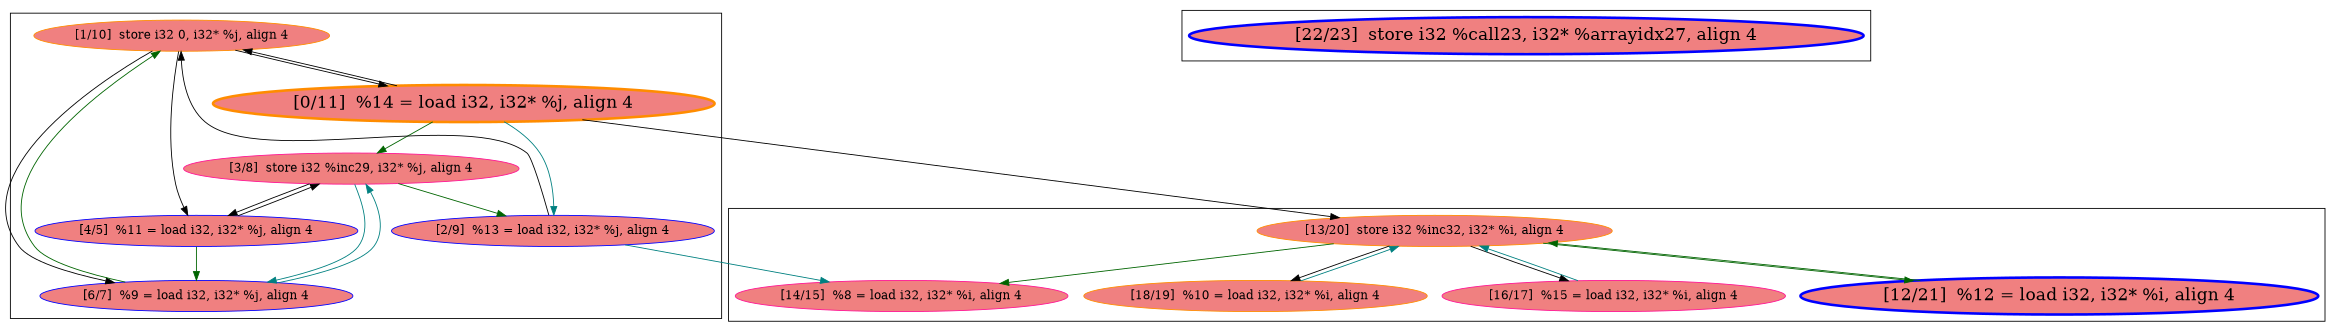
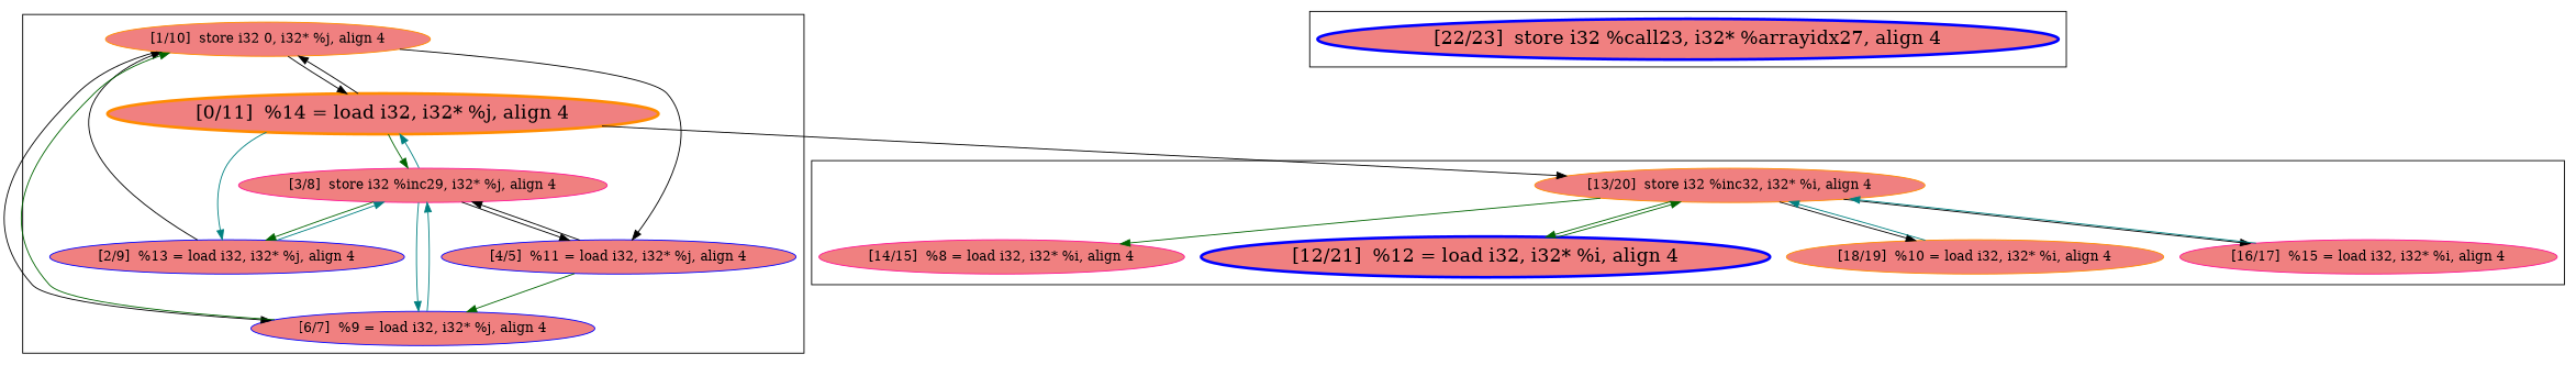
  digraph {
    node [color=blue fillcolor=lightcoral shape=ellipse style=filled]
    edge [color=black]
    n1 [color=darkorange label="[13/20]  store i32 %inc32, i32* %i, align 4"]
    n2 [color=deeppink label="[14/15]  %8 = load i32, i32* %i, align 4"]
    n3 [fontsize=20 label="[12/21]  %12 = load i32, i32* %i, align 4" penwidth=3.0]
    n4 [color=darkorange label="[18/19]  %10 = load i32, i32* %i, align 4"]
    n5 [color=deeppink label="[16/17]  %15 = load i32, i32* %i, align 4"]
    n6 [color=darkorange label="[1/10]  store i32 0, i32* %j, align 4"]
    n7 [color=darkorange fontsize=20 label="[0/11]  %14 = load i32, i32* %j, align 4" penwidth=3.0]
    n8 [label="[2/9]  %13 = load i32, i32* %j, align 4"]
    n9 [label="[6/7]  %9 = load i32, i32* %j, align 4"]
    n10 [label="[4/5]  %11 = load i32, i32* %j, align 4"]
    n11 [color=deeppink label="[3/8]  store i32 %inc29, i32* %j, align 4"]
    n12 [fontsize=20 label="[22/23]  store i32 %call23, i32* %arrayidx27, align 4" penwidth=3.0]
    subgraph cluster_1 {
      n1
      n2
      n3
      n4
      n5
    }
    subgraph cluster_2 {
      n6
      n7
      n8
      n9
      n10
      n11
    }
    subgraph cluster_3 {
      n12
    }
    n1 -> n2 [color=darkgreen]
    n1 -> n3 [color=darkgreen]
    n1 -> n4
    n1 -> n5
    n3 -> n1 [color=darkgreen]
    n4 -> n1 [color=teal]
    n5 -> n1 [color=teal]
    n6 -> n7
    n6 -> n9
    n6 -> n10
    n7 -> n1
    n7 -> n6
    n7 -> n8 [color=teal]
    n7 -> n11 [color=darkgreen]
    n8 -> n6
-   n8 -> n2 [color=teal]
+   n8 -> n11 [color=teal]
    n9 -> n6 [color=darkgreen]
    n9 -> n11 [color=teal]
    n10 -> n9 [color=darkgreen]
    n10 -> n11
+   n11 -> n7 [color=teal]
    n11 -> n8 [color=darkgreen]
    n11 -> n9 [color=teal]
    n11 -> n10
  }
